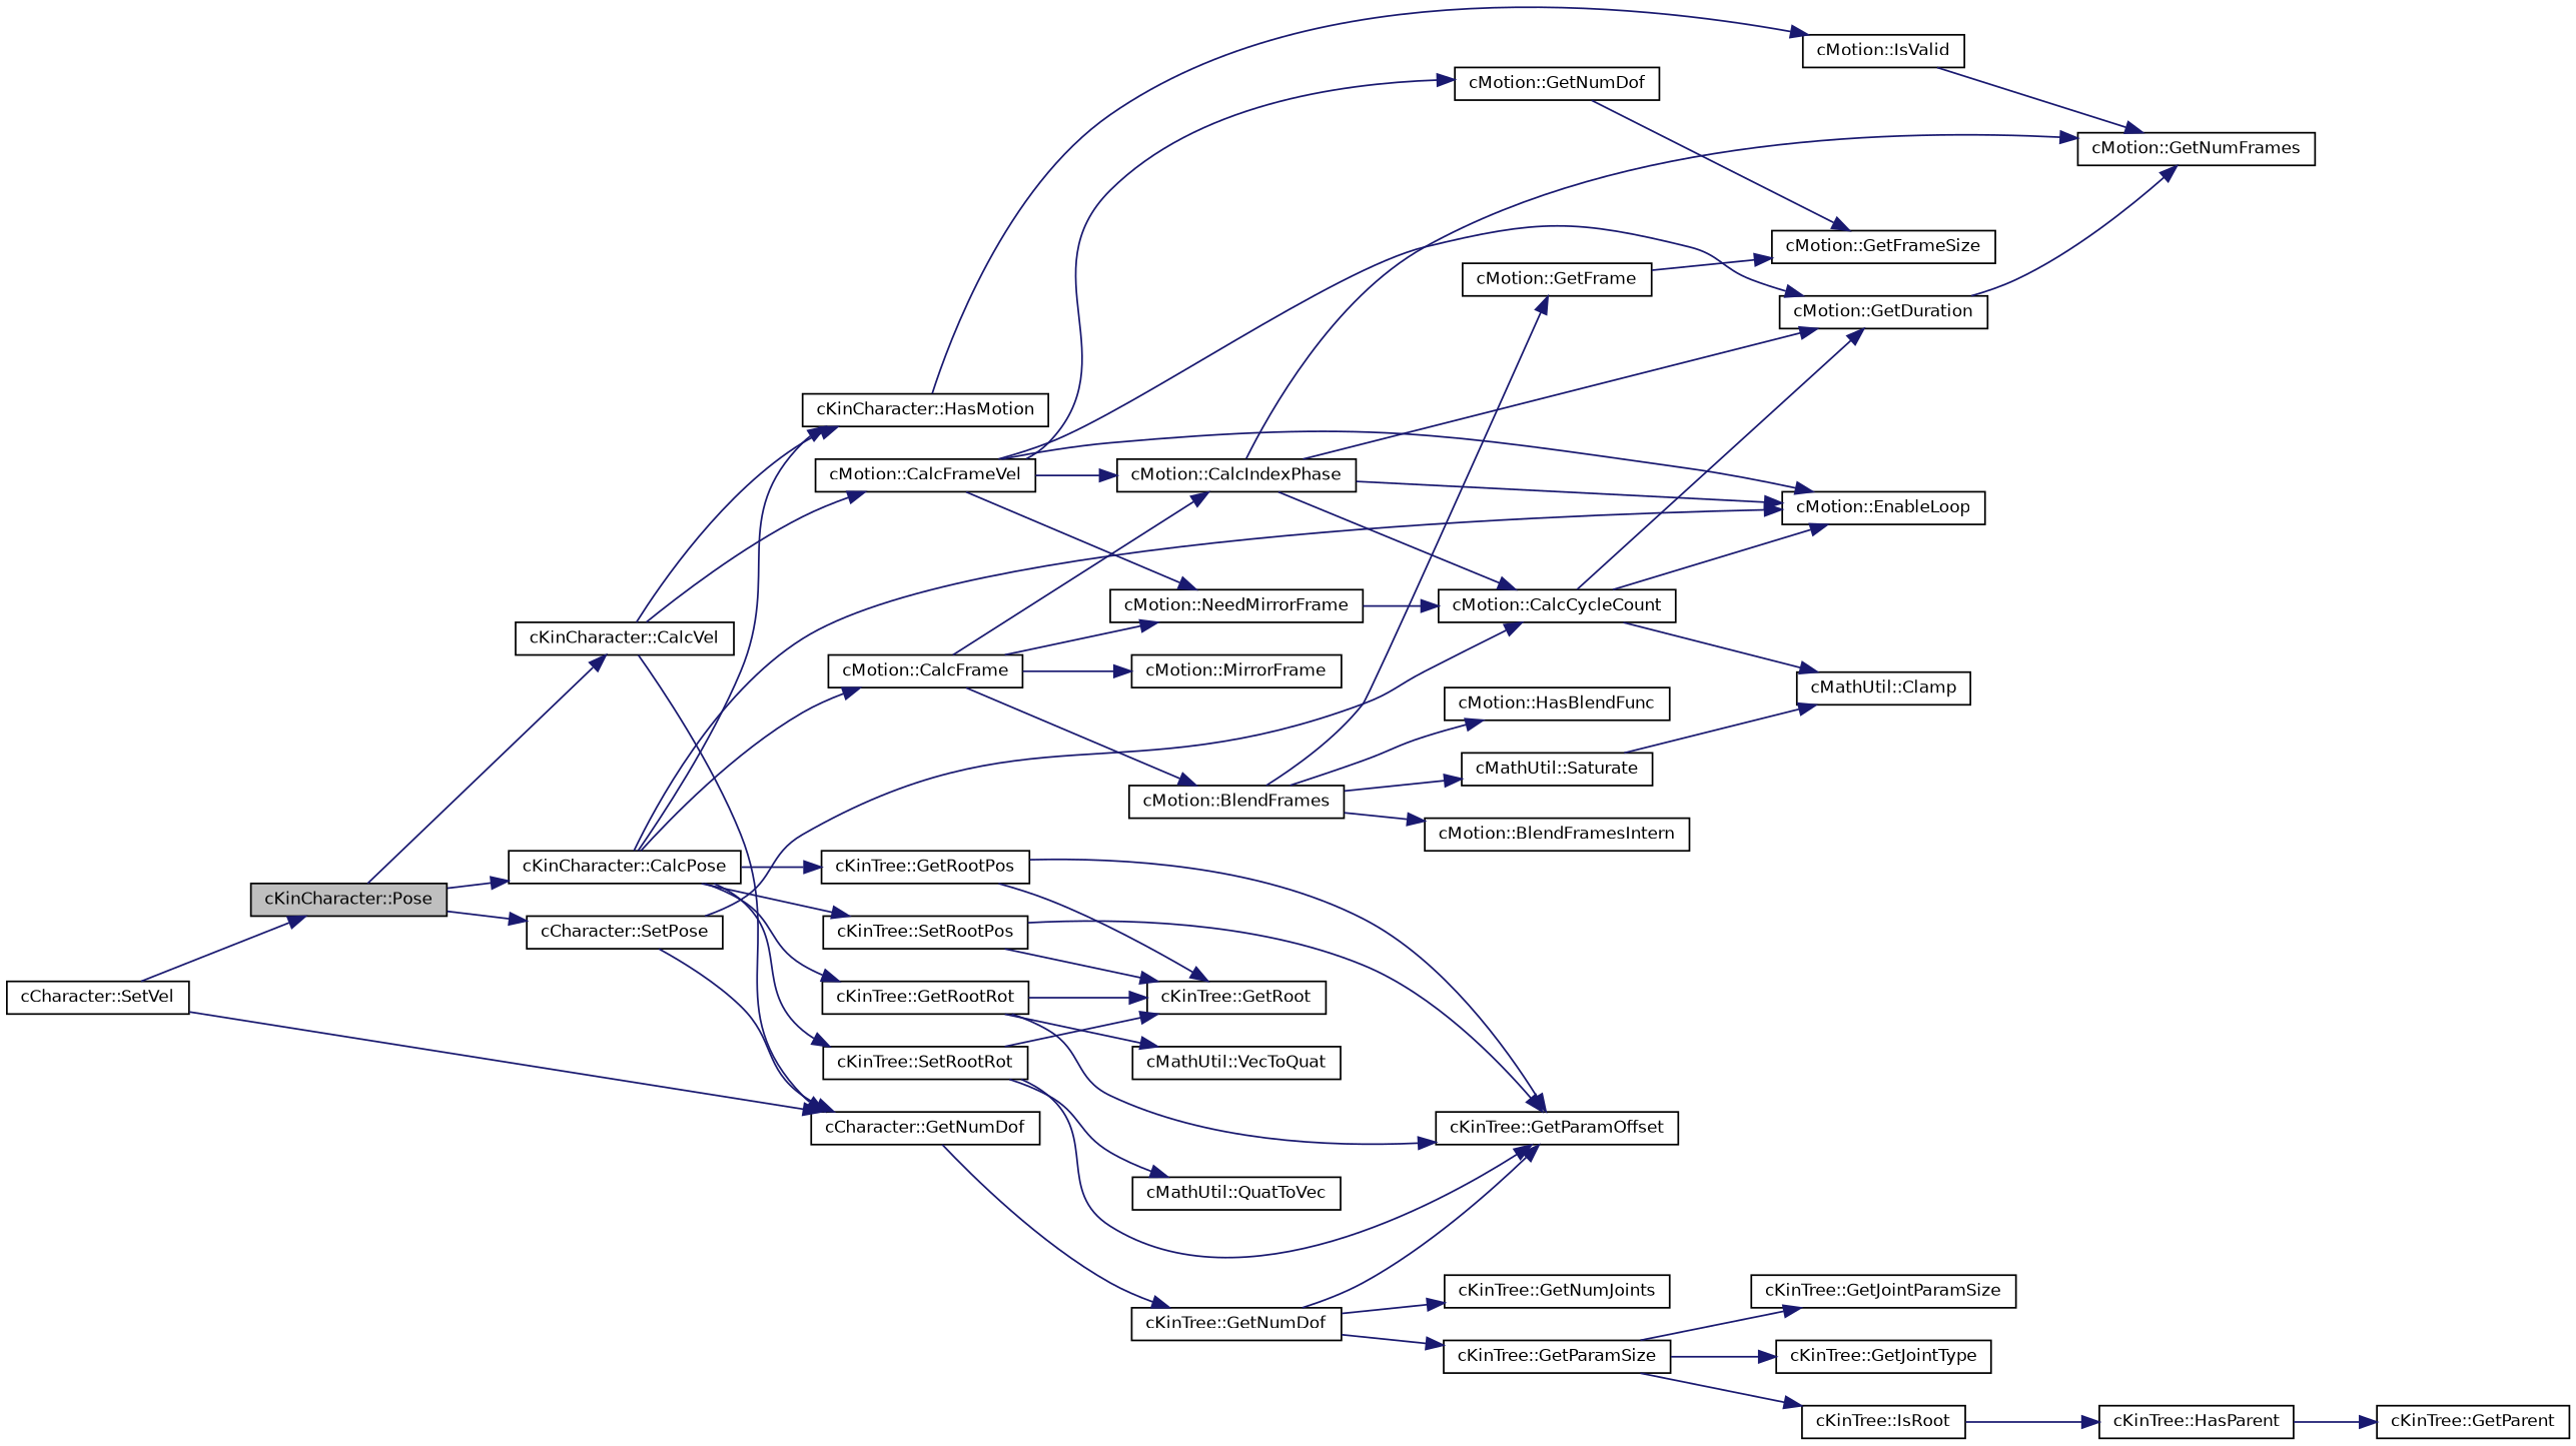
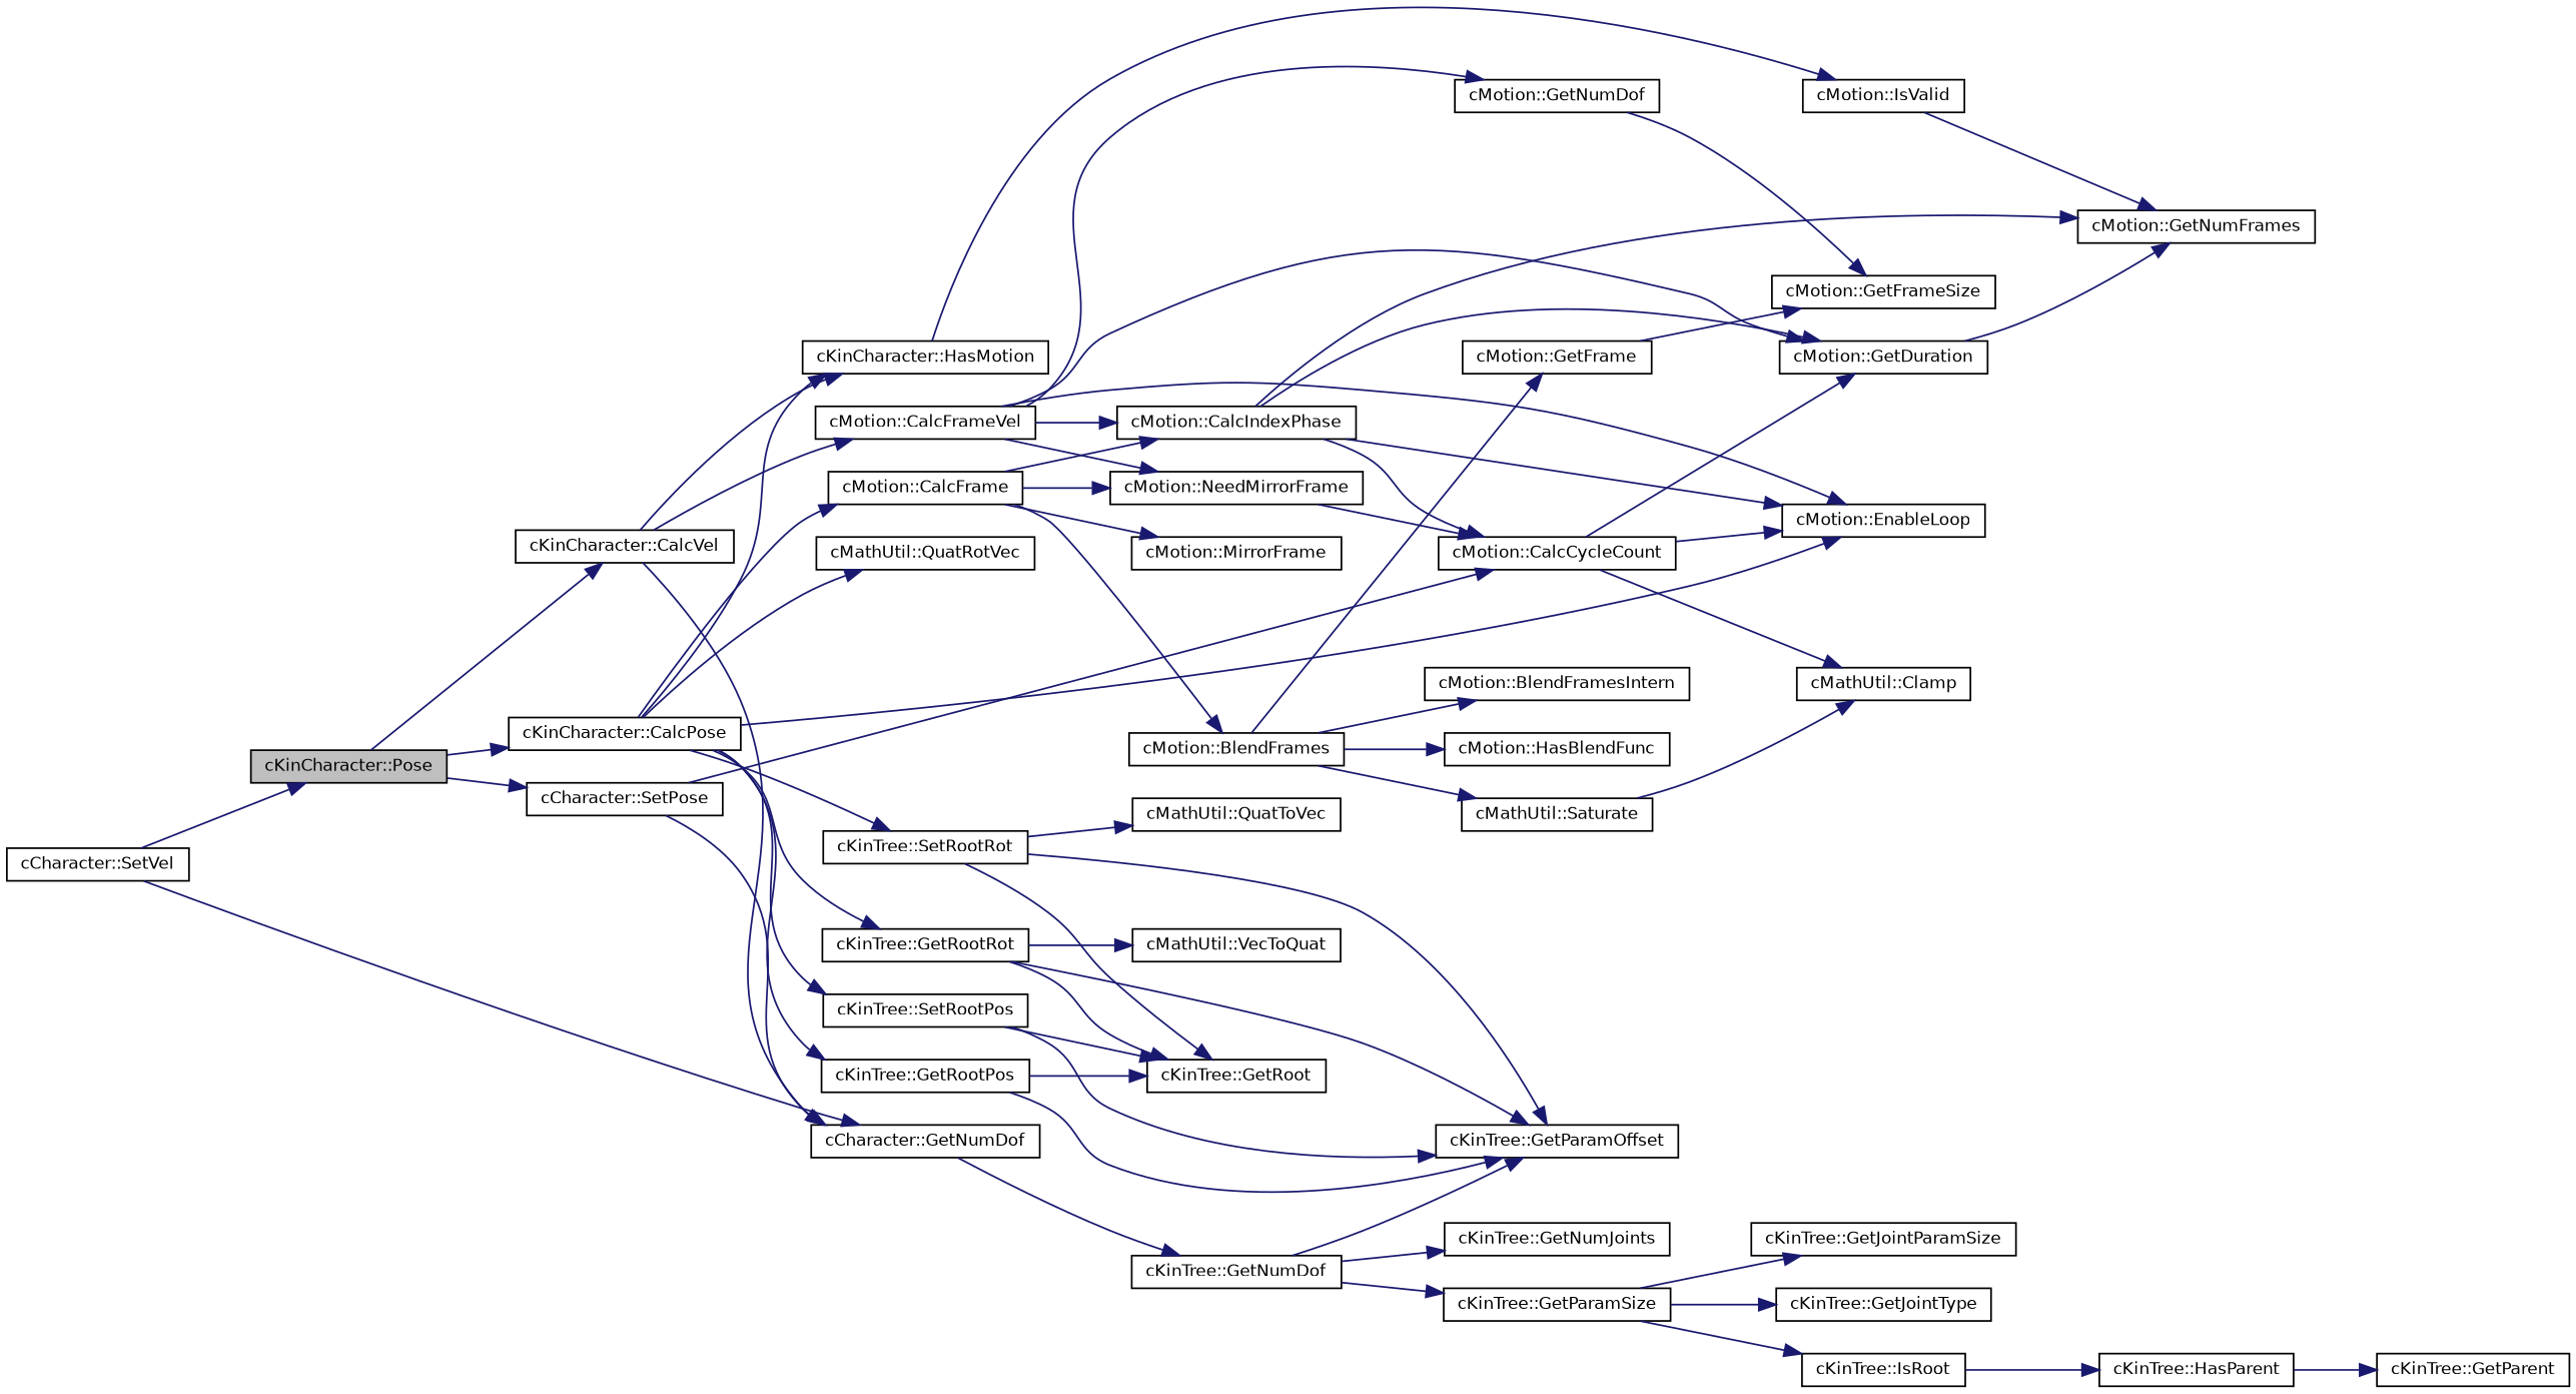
  digraph {
    rankdir=LR
    node [color=black fillcolor=white fontname=Helvetica fontsize=10 shape=record style=filled]
    edge [color=midnightblue fontname=Helvetica fontsize=10 labelfontname=Helvetica labelfontsize=10 style=solid]
    n1 [fillcolor=grey75 fontcolor=black height=0.2 label="cKinCharacter::Pose" width=0.4]
    n2 [height=0.2 label="cKinCharacter::CalcPose" width=0.4]
    n3 [height=0.2 label="cKinCharacter::CalcVel" width=0.4]
    n4 [height=0.2 label="cCharacter::SetPose" width=0.4]
    n5 [height=0.2 label="cMotion::EnableLoop" width=0.4]
    n6 [height=0.2 label="cMotion::CalcFrame" width=0.4]
    n7 [height=0.2 label="cKinTree::GetRootPos" width=0.4]
    n8 [height=0.2 label="cKinTree::GetRootRot" width=0.4]
    n9 [height=0.2 label="cKinCharacter::HasMotion" width=0.4]
+   n10 [height=0.2 label="cMathUtil::QuatRotVec" width=0.4]
    n11 [height=0.2 label="cKinTree::SetRootPos" width=0.4]
    n12 [height=0.2 label="cKinTree::SetRootRot" width=0.4]
    n13 [height=0.2 label="cMotion::CalcFrameVel" width=0.4]
    n14 [height=0.2 label="cCharacter::GetNumDof" width=0.4]
    n15 [height=0.2 label="cMotion::CalcCycleCount" width=0.4]
    n16 [height=0.2 label="cCharacter::SetVel" width=0.4]
    n17 [height=0.2 label="cMathUtil::Clamp" width=0.4]
    n18 [height=0.2 label="cMotion::GetDuration" width=0.4]
    n19 [height=0.2 label="cMotion::BlendFrames" width=0.4]
    n20 [height=0.2 label="cMotion::CalcIndexPhase" width=0.4]
    n21 [height=0.2 label="cMotion::MirrorFrame" width=0.4]
    n22 [height=0.2 label="cMotion::NeedMirrorFrame" width=0.4]
    n23 [height=0.2 label="cKinTree::GetParamOffset" width=0.4]
    n24 [height=0.2 label="cKinTree::GetRoot" width=0.4]
    n25 [height=0.2 label="cMathUtil::VecToQuat" width=0.4]
    n26 [height=0.2 label="cMotion::IsValid" width=0.4]
    n27 [height=0.2 label="cMathUtil::QuatToVec" width=0.4]
    n28 [height=0.2 label="cMotion::GetNumFrames" width=0.4]
    n29 [height=0.2 label="cMotion::BlendFramesIntern" width=0.4]
    n30 [height=0.2 label="cMotion::GetFrame" width=0.4]
    n31 [height=0.2 label="cMotion::HasBlendFunc" width=0.4]
    n32 [height=0.2 label="cMathUtil::Saturate" width=0.4]
    n33 [height=0.2 label="cMotion::GetFrameSize" width=0.4]
    n34 [height=0.2 label="cMotion::GetNumDof" width=0.4]
    n35 [height=0.2 label="cKinTree::GetNumDof" width=0.4]
    n36 [height=0.2 label="cKinTree::GetNumJoints" width=0.4]
    n37 [height=0.2 label="cKinTree::GetParamSize" width=0.4]
    n38 [height=0.2 label="cKinTree::GetJointParamSize" width=0.4]
    n39 [height=0.2 label="cKinTree::GetJointType" width=0.4]
    n40 [height=0.2 label="cKinTree::IsRoot" width=0.4]
    n41 [height=0.2 label="cKinTree::HasParent" width=0.4]
    n42 [height=0.2 label="cKinTree::GetParent" width=0.4]
    n1 -> n2
    n1 -> n3
    n1 -> n4
    n2 -> n5
    n2 -> n6
    n2 -> n7
    n2 -> n8
    n2 -> n9
+   n2 -> n10
    n2 -> n11
    n2 -> n12
    n3 -> n9
    n3 -> n13
    n3 -> n14
    n4 -> n14
    n4 -> n15
    n6 -> n19
    n6 -> n20
    n6 -> n21
    n6 -> n22
    n7 -> n23
    n7 -> n24
    n8 -> n23
    n8 -> n24
    n8 -> n25
    n9 -> n26
    n11 -> n23
    n11 -> n24
    n12 -> n23
    n12 -> n24
    n12 -> n27
    n13 -> n5
    n13 -> n18
    n13 -> n20
    n13 -> n22
    n13 -> n34
    n14 -> n35
    n15 -> n5
    n15 -> n17
    n15 -> n18
    n16 -> n1
    n16 -> n14
    n18 -> n28
    n19 -> n29
    n19 -> n30
    n19 -> n31
    n19 -> n32
    n20 -> n5
    n20 -> n15
    n20 -> n18
    n20 -> n28
    n22 -> n15
    n26 -> n28
    n30 -> n33
    n32 -> n17
    n34 -> n33
    n35 -> n23
    n35 -> n36
    n35 -> n37
    n37 -> n38
    n37 -> n39
    n37 -> n40
    n40 -> n41
    n41 -> n42
  }
